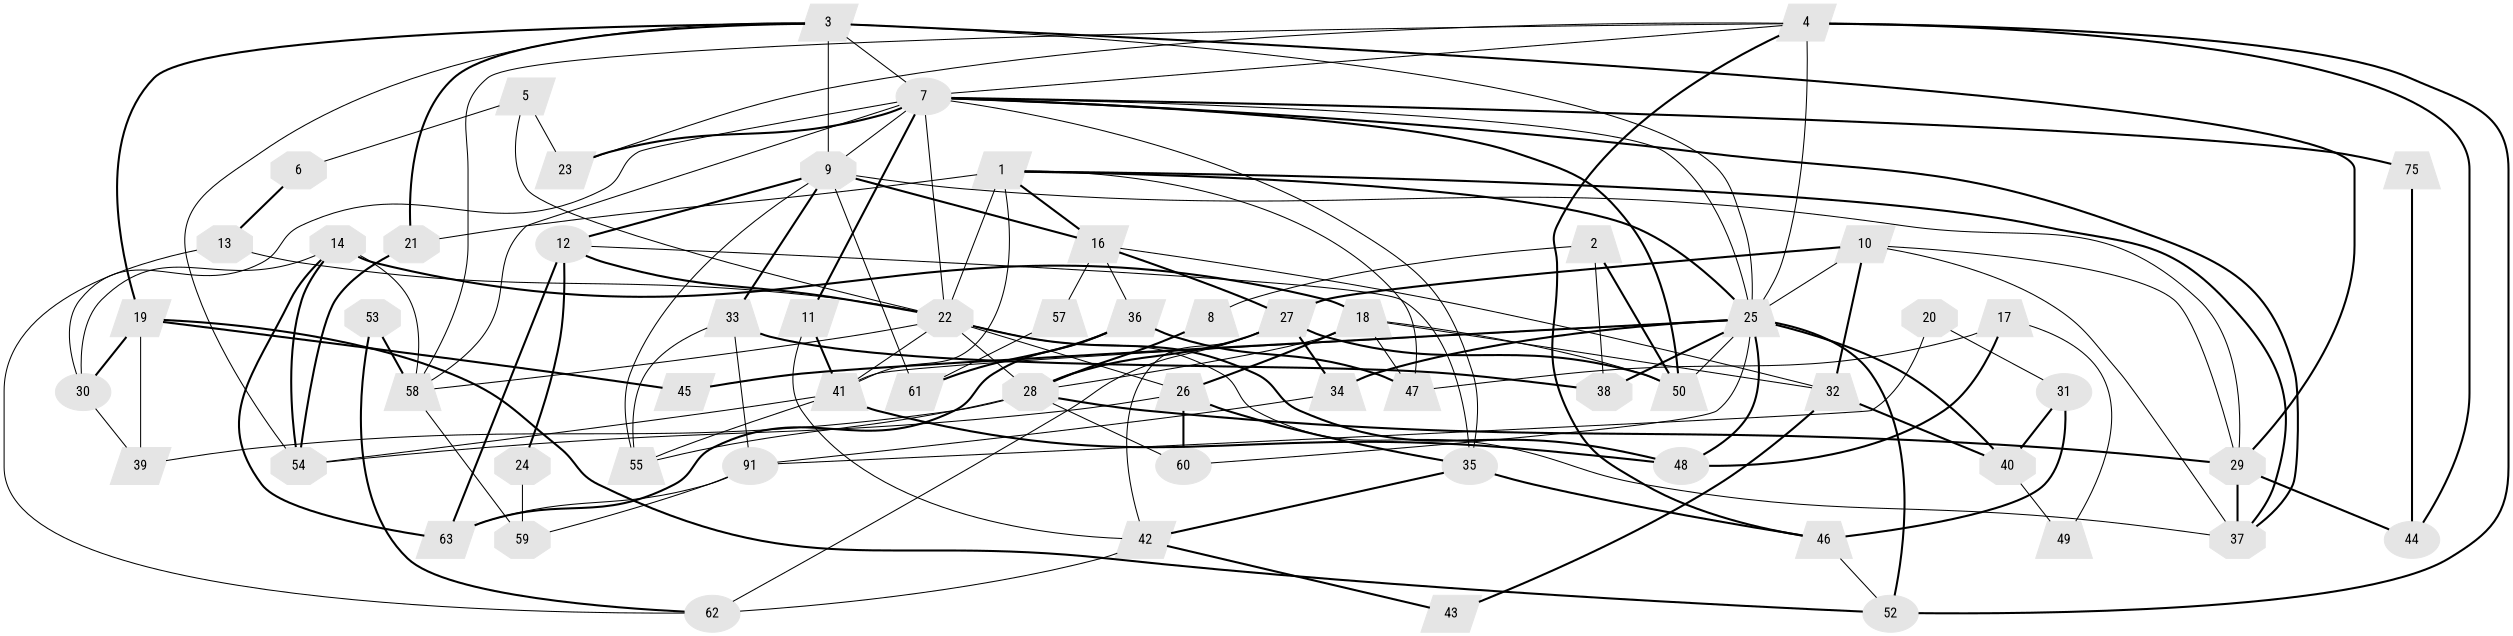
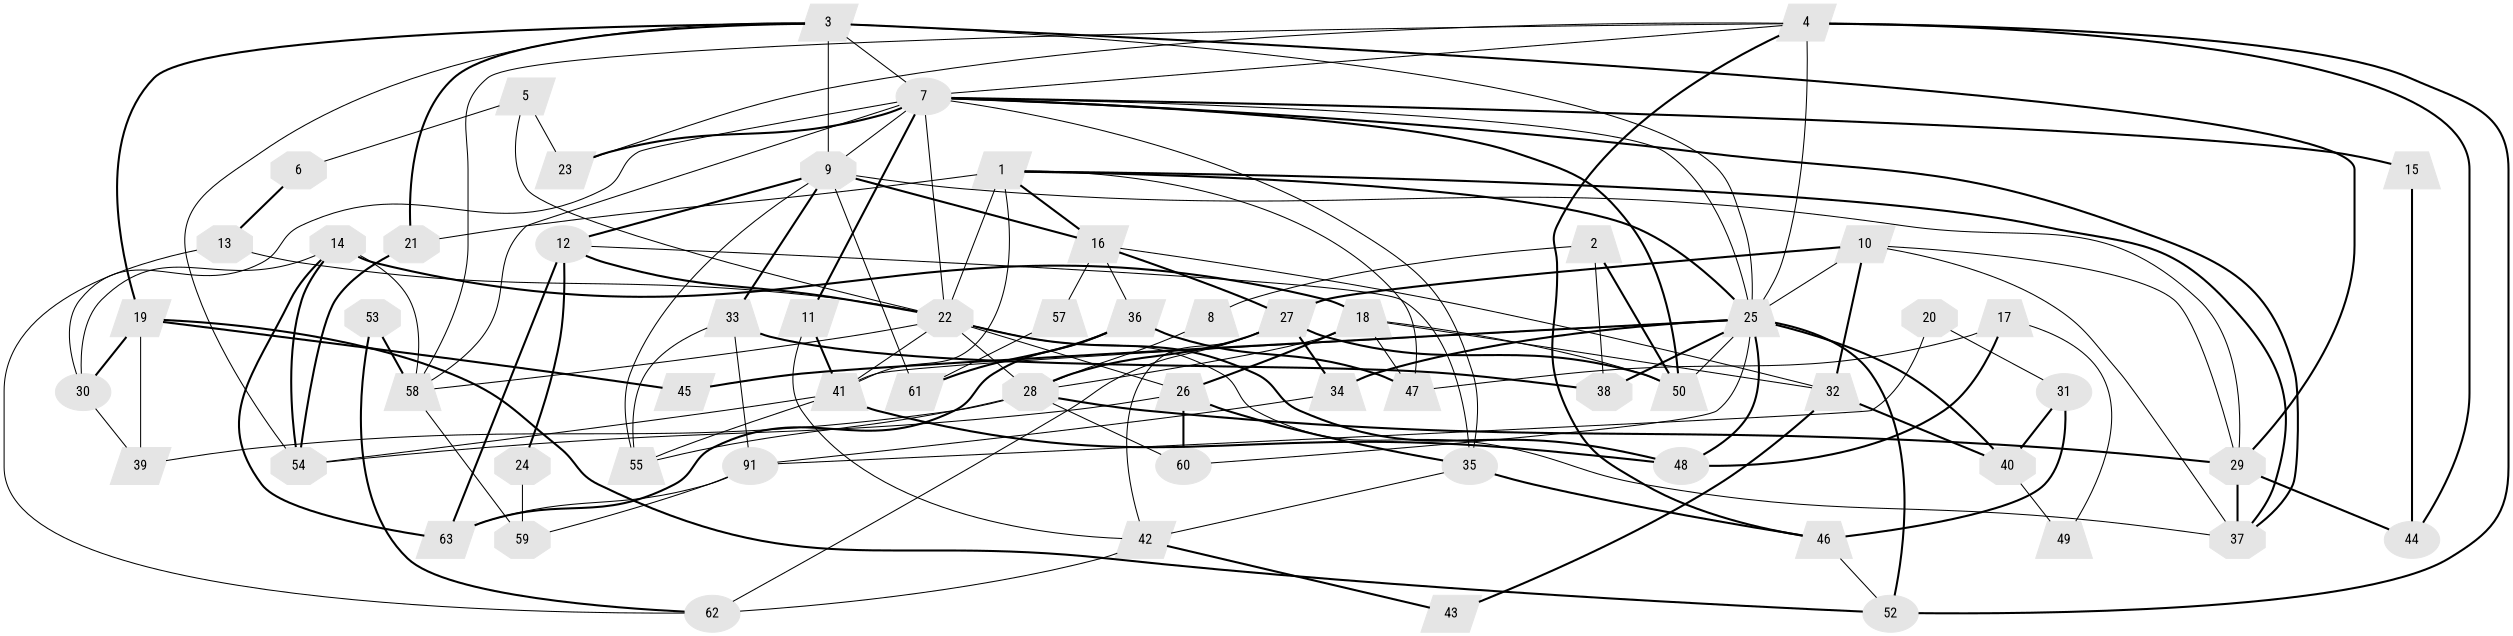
  graph {
    fontname="Roboto Condensed"
    node [color=gray90 fontname="Roboto Condensed" shape=trapezium style=filled]
    edge [fontname="Roboto Condensed" style=solid weight=1.0]
    1 [shape=parallelogram]
    16 [shape=parallelogram]
    21 [shape=octagon]
    22 [shape=octagon]
    25
    37 [shape=octagon]
    41
    47
    27 [shape=parallelogram]
    32
    36 [shape=parallelogram]
    57
    54 [shape=octagon]
    58
    28 [shape=octagon]
    48 [shape=ellipse]
    26
    38 [shape=octagon]
    50
    52 [shape=ellipse]
    45 [shape=parallelogram]
    34
    40 [shape=octagon]
    60 [shape=ellipse]
    55
    2
    8
    3 [shape=parallelogram]
    7 [shape=ellipse]
    9 [shape=octagon]
    19 [shape=parallelogram]
    29 [shape=octagon]
    23 [shape=parallelogram]
    11 [shape=parallelogram]
-   15 [label=75]
+   15
    30 [shape=ellipse]
    35 [shape=ellipse]
    12 [shape=ellipse]
    33
    61 [shape=parallelogram]
    39 [shape=parallelogram]
    44 [shape=ellipse]
    4 [shape=parallelogram]
    46
    59 [shape=octagon]
    5 [shape=parallelogram]
    6 [shape=octagon]
    13 [shape=octagon]
    62 [shape=ellipse]
    42 [shape=parallelogram]
    24 [shape=octagon]
    63 [shape=parallelogram]
    n53 [label=91 shape=ellipse]
    10 [shape=parallelogram]
    43 [shape=parallelogram]
    14 [shape=octagon]
    18
    17
    49
    20 [shape=octagon]
    31 [shape=ellipse]
    53 [shape=octagon]
    1 -- 16 [style=bold]
    1 -- 21
    1 -- 22 [weight=2.0]
    1 -- 25 [style=bold]
    1 -- 37 [style=bold]
    1 -- 41 [weight=2.0]
    1 -- 47
    16 -- 27 [style=bold]
    16 -- 32
    16 -- 36
    16 -- 57
    21 -- 54 [style=bold]
    22 -- 37
    22 -- 41
    22 -- 58
    22 -- 28 [weight=5.0]
    22 -- 48 [style=bold]
    22 -- 26
    25 -- 41
    25 -- 48 [style=bold]
    25 -- 38 [style=bold]
    25 -- 50 [weight=2.0]
    25 -- 52 [style=bold weight=2.0]
    25 -- 45 [style=bold weight=2.0]
    25 -- 34 [style=bold]
    25 -- 40 [style=bold]
    25 -- 60
    41 -- 54
    41 -- 48 [style=bold]
    41 -- 55
    27 -- 28 [style=bold]
    27 -- 50 [style=bold]
    27 -- 34 [style=bold]
    27 -- 62
    27 -- 42 [weight=2.0]
    32 -- 40 [style=bold]
    32 -- 43 [style=bold]
    36 -- 47 [style=bold]
    36 -- 61 [style=bold]
    36 -- 63 [style=bold]
    57 -- 61
    58 -- 59
    28 -- 60
    28 -- 55
    28 -- 29 [style=bold]
    28 -- 39
    26 -- 54
    26 -- 60 [style=bold]
    26 -- 35 [style=bold]
    34 -- n53
    40 -- 49
    2 -- 38
    2 -- 50 [style=bold]
    2 -- 8
-   8 -- 28 [style=bold]
+   8 -- 28
    3 -- 21 [style=bold]
    3 -- 25
    3 -- 54
    3 -- 7
    3 -- 9
    3 -- 19 [style=bold]
    3 -- 29 [style=bold]
    7 -- 22
    7 -- 25
    7 -- 37 [style=bold]
    7 -- 58 [weight=2.0]
    7 -- 50 [style=bold]
    7 -- 9
    7 -- 23 [style=bold]
    7 -- 11 [style=bold]
    7 -- 15 [style=bold]
    7 -- 30
    7 -- 35
    9 -- 16 [style=bold]
    9 -- 55
    9 -- 29
    9 -- 12 [style=bold]
    9 -- 33 [style=bold]
    9 -- 61
    19 -- 52 [style=bold]
    19 -- 45 [style=bold]
    19 -- 30 [style=bold]
    19 -- 39
    29 -- 37 [style=bold]
    29 -- 44 [style=bold]
    11 -- 41 [style=bold]
    11 -- 42
    15 -- 44 [style=bold]
    30 -- 39
    35 -- 46 [style=bold]
-   35 -- 42 [style=bold]
+   35 -- 42
    12 -- 22 [style=bold]
    12 -- 35
    12 -- 24 [style=bold]
    12 -- 63 [style=bold]
    33 -- 38 [style=bold]
    33 -- 55
    33 -- n53
    4 -- 25 [weight=3.0]
    4 -- 58
    4 -- 52 [style=bold]
    4 -- 7
    4 -- 23
    4 -- 44 [style=bold]
    4 -- 46 [style=bold]
    46 -- 52
    5 -- 22
    5 -- 23
    5 -- 6
    6 -- 13 [style=bold]
    13 -- 22
    13 -- 62
    42 -- 62
    42 -- 43 [style=bold]
    24 -- 59
    n53 -- 59
    n53 -- 63
    10 -- 25
    10 -- 37
    10 -- 27 [style=bold]
    10 -- 32 [style=bold]
    10 -- 29
    14 -- 54 [style=bold]
    14 -- 58
    14 -- 30
    14 -- 63 [style=bold]
    14 -- 18 [style=bold]
    18 -- 47
    18 -- 32
    18 -- 28
    18 -- 26 [style=bold weight=3.0]
    18 -- 50
    17 -- 47
    17 -- 48 [style=bold]
    17 -- 49
    20 -- n53
    20 -- 31
    31 -- 40 [style=bold]
    31 -- 46 [style=bold]
    53 -- 58 [style=bold]
    53 -- 62 [style=bold]
  }
